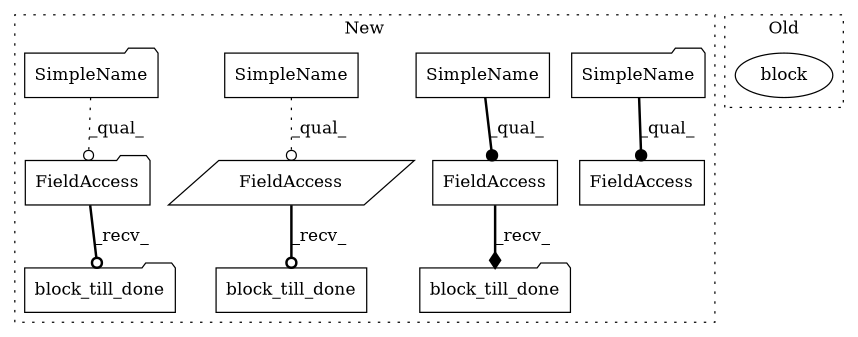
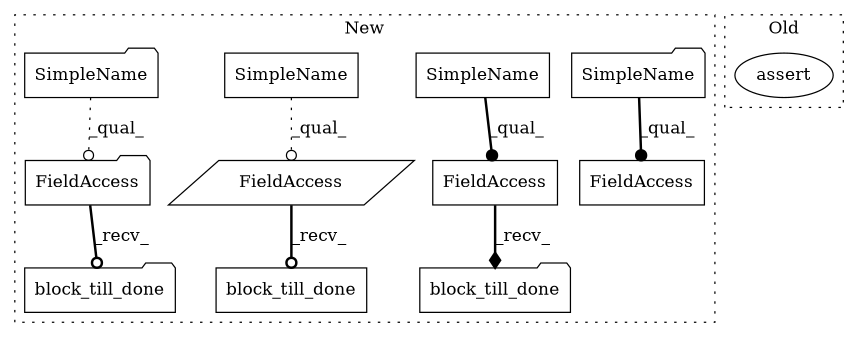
  digraph {
    node [a=32 l=9 s=8307 shape=box]
    edge [style=bold arrowhead=odot]
    n1 [l=17 label=block_till_done s=8317]
    n2 [a=22 label=FieldAccess shape=parallelogram]
    n3 [a=22 label=FieldAccess s=8081]
    n4 [l=17 label=block_till_done s=8091 shape=folder]
    n5 [a=22 label=FieldAccess s=7996 shape=folder]
    n6 [l=17 label=block_till_done s=8006 shape=folder]
    n7 [a=22 label=FieldAccess s=8169]
    n8 [a=42 l=4 label=SimpleName s=8169 shape=folder]
    n9 [a=42 l=4 label=SimpleName s=8081]
    n10 [a=42 l=4 label=SimpleName]
    n11 [a=42 l=4 label=SimpleName s=7996 shape=folder]
-   n12 [l="12,1" label=block s="7569,7607" shape=ellipse]
+   n12 [l="12,1" label=assert s="7569,7607" shape=ellipse]
    subgraph cluster_1 {
      label=New
      style=dotted
      n1
      n2
      n3
      n4
      n5
      n6
      n7
      n8
      n9
      n10
      n11
    }
    subgraph cluster_2 {
      label=Old
      style=dotted
      n12
    }
    n2 -> n1 [label=_recv_]
    n3 -> n4 [label=_recv_ arrowhead=diamond]
    n5 -> n6 [label=_recv_]
    n8 -> n7 [label=_qual_ arrowhead=dot]
    n9 -> n3 [label=_qual_ arrowhead=dot]
    n10 -> n2 [label=_qual_ style=dotted]
    n11 -> n5 [label=_qual_ style=dotted]
  }
